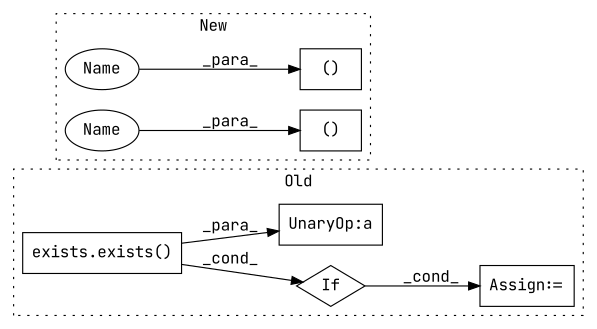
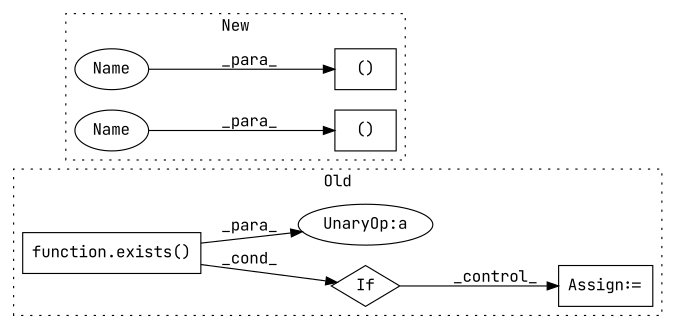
  digraph {
    fontname="JetBrains Mono"
    rankdir=LR
    node [a=54 fontname="JetBrains Mono" l=3 shape=box]
    edge [fontname="JetBrains Mono"]
-   n1 [a=75 l="7,1" label="exists.exists()" s="2530,2546"]
+   n1 [a=75 l="7,1" label="function.exists()" s="2530,2546"]
    n2 [a=96 label=If s=2523 shape=diamond]
    n3 [a=68 label="Assign:=" s=2560]
-   n4 [a=61 l=21 label="UnaryOp:a" s=2526]
+   n4 [a=61 l=21 label="UnaryOp:a" s=2526 shape=ellipse]
    n5 [l=13 label="()" s=4436]
    n6 [l=13 label="()" s=4359]
    n7 [a=87 l=11 label=Name s=4438 shape=ellipse]
    n8 [a=87 l=11 label=Name s=4361 shape=ellipse]
    subgraph cluster_1 {
      label=Old
      style=dotted
      n1
      n2
      n3
      n4
    }
    subgraph cluster_2 {
      label=New
      style=dotted
      n5
      n6
      n7
      n8
    }
    n1 -> n2 [label=_cond_]
    n1 -> n4 [label=_para_]
-   n2 -> n3 [label=_cond_]
+   n2 -> n3 [label=_control_]
    n7 -> n5 [label=_para_]
    n8 -> n6 [label=_para_]
  }
